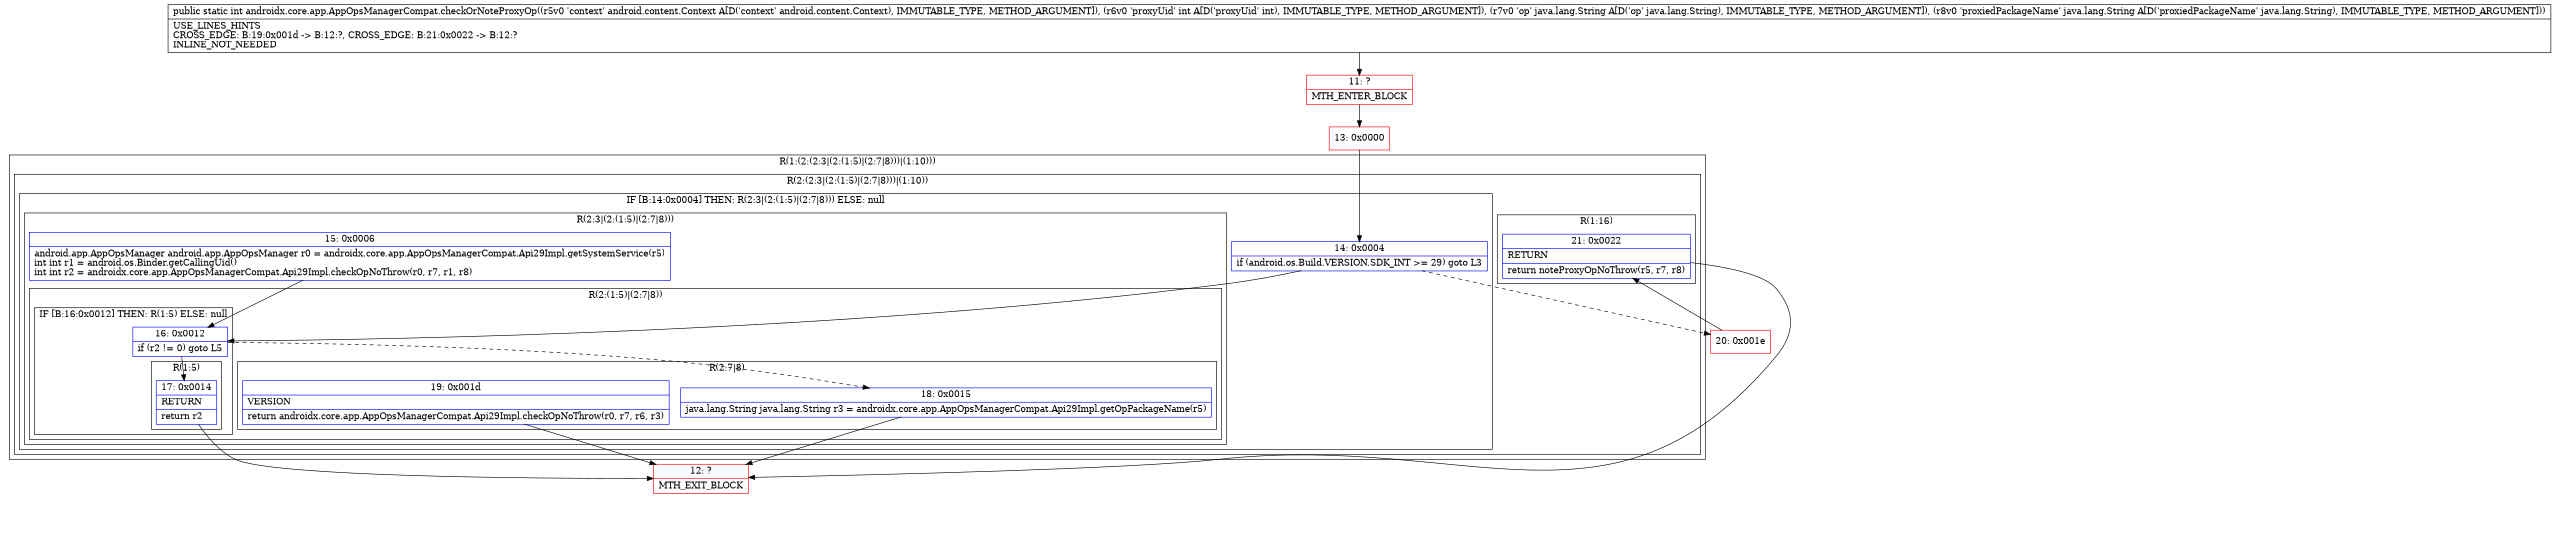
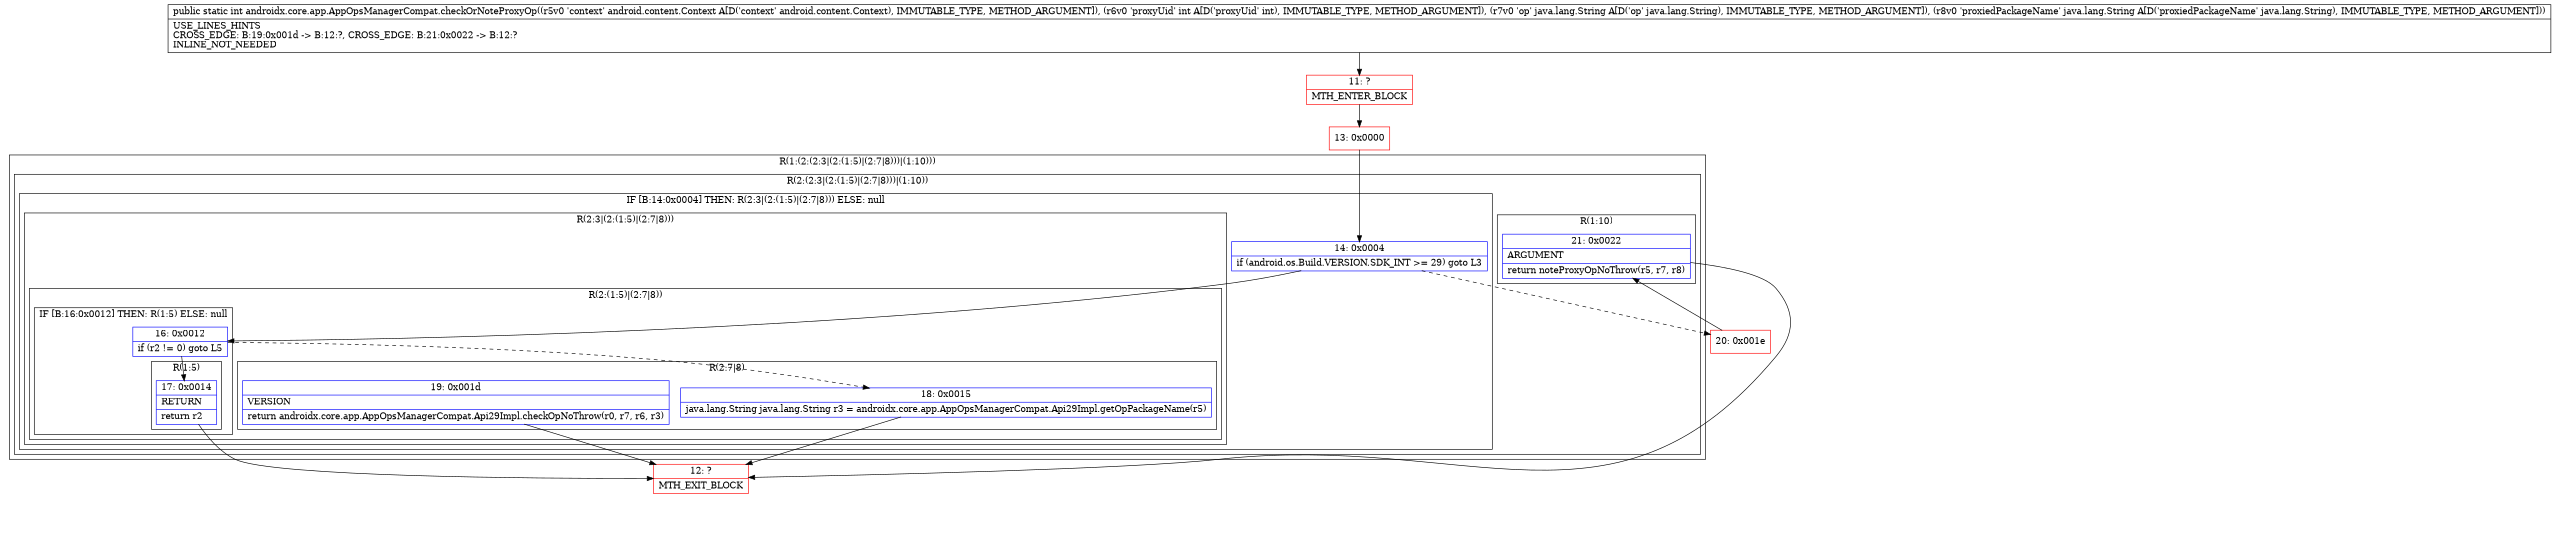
  digraph {
    node [color=blue shape=record]
    n1 [label="{17\:\ 0x0014|RETURN\l|return r2\l}"]
    n2 [label="{16\:\ 0x0012|if (r2 != 0) goto L5\l}"]
    n3 [label="{18\:\ 0x0015|java.lang.String java.lang.String r3 = androidx.core.app.AppOpsManagerCompat.Api29Impl.getOpPackageName(r5)\l}"]
    n4 [label="{19\:\ 0x001d|VERSION\l|return androidx.core.app.AppOpsManagerCompat.Api29Impl.checkOpNoThrow(r0, r7, r6, r3)\l}"]
-   n5 [label="{15\:\ 0x0006|android.app.AppOpsManager android.app.AppOpsManager r0 = androidx.core.app.AppOpsManagerCompat.Api29Impl.getSystemService(r5)\lint int r1 = android.os.Binder.getCallingUid()\lint int r2 = androidx.core.app.AppOpsManagerCompat.Api29Impl.checkOpNoThrow(r0, r7, r1, r8)\l}"]
    n6 [label="{14\:\ 0x0004|if (android.os.Build.VERSION.SDK_INT \>= 29) goto L3\l}"]
-   n7 [label="{21\:\ 0x0022|RETURN\l|return noteProxyOpNoThrow(r5, r7, r8)\l}"]
+   n7 [label="{21\:\ 0x0022|ARGUMENT\l|return noteProxyOpNoThrow(r5, r7, r8)\l}"]
    n8 [color=red label="{12\:\ ?|MTH_EXIT_BLOCK\l}"]
    n9 [color=red label="{20\:\ 0x001e}"]
    n10 [color=red label="{11\:\ ?|MTH_ENTER_BLOCK\l}"]
    n11 [color=red label="{13\:\ 0x0000}"]
    n12 [label="{public static int androidx.core.app.AppOpsManagerCompat.checkOrNoteProxyOp((r5v0 'context' android.content.Context A[D('context' android.content.Context), IMMUTABLE_TYPE, METHOD_ARGUMENT]), (r6v0 'proxyUid' int A[D('proxyUid' int), IMMUTABLE_TYPE, METHOD_ARGUMENT]), (r7v0 'op' java.lang.String A[D('op' java.lang.String), IMMUTABLE_TYPE, METHOD_ARGUMENT]), (r8v0 'proxiedPackageName' java.lang.String A[D('proxiedPackageName' java.lang.String), IMMUTABLE_TYPE, METHOD_ARGUMENT]))  | USE_LINES_HINTS\lCROSS_EDGE: B:19:0x001d \-\> B:12:?, CROSS_EDGE: B:21:0x0022 \-\> B:12:?\lINLINE_NOT_NEEDED\l}" color=""]
    subgraph cluster_1 {
      label="R(1:(2:(2:3|(2:(1:5)|(2:7|8)))|(1:10)))"
      subgraph cluster_2 {
        label="R(2:(2:3|(2:(1:5)|(2:7|8)))|(1:10))"
        subgraph cluster_3 {
          label="IF [B:14:0x0004] THEN: R(2:3|(2:(1:5)|(2:7|8))) ELSE: null"
          n6
          subgraph cluster_4 {
            label="R(2:3|(2:(1:5)|(2:7|8)))"
-           n5
            subgraph cluster_5 {
              label="R(2:(1:5)|(2:7|8))"
              subgraph cluster_6 {
                label="IF [B:16:0x0012] THEN: R(1:5) ELSE: null"
                n2
                subgraph cluster_7 {
                  label="R(1:5)"
                  n1
                }
              }
              subgraph cluster_8 {
                label="R(2:7|8)"
                n3
                n4
              }
            }
          }
        }
        subgraph cluster_9 {
-         label="R(1:16)"
+         label="R(1:10)"
          n7
        }
      }
    }
    n1 -> n8
    n2 -> n1
    n2 -> n3 [style=dashed]
    n3 -> n8
    n4 -> n8
-   n5 -> n2
    n6 -> n2
    n6 -> n9 [style=dashed]
    n7 -> n8
    n9 -> n7
    n10 -> n11
    n11 -> n6
    n12 -> n10
  }
